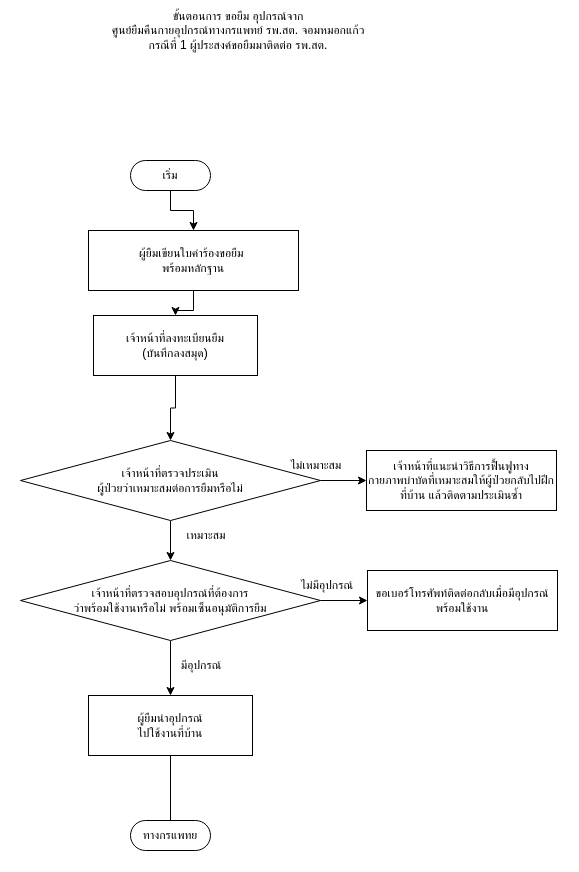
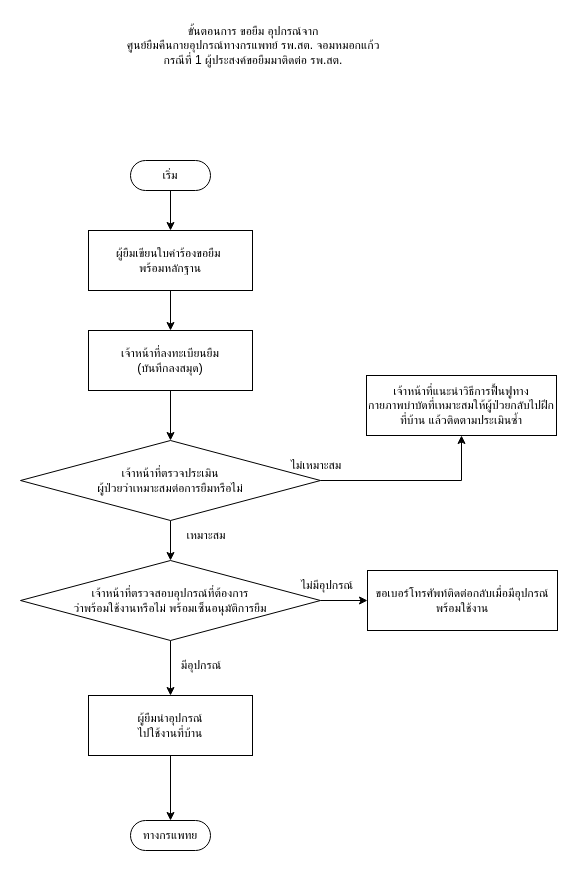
  <mxCell id="0" />
  <mxCell id="1" parent="0" />
  <mxCell id="2" value="" style="edgeStyle=orthogonalEdgeStyle;rounded=0;orthogonalLoop=1;jettySize=auto;html=1;" parent="1" source="3" target="5" edge="1"><mxGeometry relative="1" as="geometry" /></mxCell>
  <mxCell id="3" value="เริ่ม" style="html=1;dashed=0;whiteSpace=wrap;shape=mxgraph.dfd.start" parent="1" vertex="1"><mxGeometry x="130" y="160" width="80" height="30" as="geometry" /></mxCell>
  <mxCell id="4" value="" style="edgeStyle=orthogonalEdgeStyle;rounded=0;orthogonalLoop=1;jettySize=auto;html=1;" parent="1" source="5" target="8" edge="1"><mxGeometry relative="1" as="geometry" /></mxCell>
- <mxCell id="5" value="ผู้ยืมเขียนใบคำร้องขอยืม&amp;nbsp;&lt;br&gt;&lt;span style=&quot;background-color: initial;&quot;&gt;พร้อมหลักฐาน&lt;/span&gt;" style="rounded=0;whiteSpace=wrap;html=1;" parent="1" vertex="1"><mxGeometry x="88" y="230" width="210" height="60" as="geometry" /></mxCell>
- <mxCell id="6" value="ขั้นตอนการ ขอยืม อุปกรณ์จาก &lt;br&gt;ศูนย์ยืมคืนกายอุปกรณ์ทางกรแพทย์ รพ.สต. จอมหมอกแก้ว&lt;div&gt;กรณีที่ 1 ผู้ประสงค์ขอยืมมาติดต่อ รพ.สต.&lt;/div&gt;" style="text;html=1;align=center;verticalAlign=middle;whiteSpace=wrap;rounded=0;" parent="1" vertex="1"><mxGeometry x="88" y="5" width="300" height="50" as="geometry" /></mxCell>
+ <mxCell id="5" value="ผู้ยืมเขียนใบคำร้องขอยืม&amp;nbsp;&lt;br&gt;&lt;span style=&quot;background-color: initial;&quot;&gt;พร้อมหลักฐาน&lt;/span&gt;" style="rounded=0;whiteSpace=wrap;html=1;" parent="1" vertex="1"><mxGeometry x="88" y="230" width="164" height="60" as="geometry" /></mxCell>
+ <mxCell id="6" value="ขั้นตอนการ ขอยืม อุปกรณ์จาก &lt;br&gt;ศูนย์ยืมคืนกายอุปกรณ์ทางกรแพทย์ รพ.สต. จอมหมอกแก้ว&lt;div&gt;กรณีที่ 1 ผู้ประสงค์ขอยืมมาติดต่อ รพ.สต.&lt;/div&gt;" style="text;html=1;align=center;verticalAlign=middle;whiteSpace=wrap;rounded=0;" parent="1" vertex="1"><mxGeometry x="103" y="20" width="300" height="50" as="geometry" /></mxCell>
  <mxCell id="7" value="" style="edgeStyle=orthogonalEdgeStyle;rounded=0;orthogonalLoop=1;jettySize=auto;html=1;" parent="1" source="8" target="12" edge="1"><mxGeometry relative="1" as="geometry" /></mxCell>
- <mxCell id="8" value="เจ้าหน้าที่ลงทะเบียนยืม&lt;div&gt;(บันทึกลงสมุด)&lt;/div&gt;" style="rounded=0;whiteSpace=wrap;html=1;" parent="1" vertex="1"><mxGeometry x="93" y="315" width="164" height="60" as="geometry" /></mxCell>
+ <mxCell id="8" value="เจ้าหน้าที่ลงทะเบียนยืม&lt;div&gt;(บันทึกลงสมุด)&lt;/div&gt;" style="rounded=0;whiteSpace=wrap;html=1;" parent="1" vertex="1"><mxGeometry x="88" y="330" width="164" height="60" as="geometry" /></mxCell>
  <mxCell id="9" value="ทางกรแพทย" style="html=1;dashed=0;whiteSpace=wrap;shape=mxgraph.dfd.start" parent="1" vertex="1"><mxGeometry x="130" y="820" width="80" height="30" as="geometry" /></mxCell>
  <mxCell id="10" value="" style="edgeStyle=orthogonalEdgeStyle;rounded=0;orthogonalLoop=1;jettySize=auto;html=1;" parent="1" source="12" target="13" edge="1"><mxGeometry relative="1" as="geometry" /></mxCell>
  <mxCell id="11" value="" style="edgeStyle=orthogonalEdgeStyle;rounded=0;orthogonalLoop=1;jettySize=auto;html=1;" parent="1" source="12" target="17" edge="1"><mxGeometry relative="1" as="geometry" /></mxCell>
  <mxCell id="12" value="เจ้าหน้าที่ตรวจประเมิน&lt;div&gt;ผู้ป่วยว่าเหมาะสมต่อการยืมหรือไม่&lt;/div&gt;" style="rhombus;whiteSpace=wrap;html=1;" parent="1" vertex="1"><mxGeometry x="20" y="440" width="300" height="80" as="geometry" /></mxCell>
- <mxCell id="13" value="เจ้าหน้าที่แนะนำวิธีการฟื้นฟูทางกายภาพบำบัดที่เหมาะสมให้ผู้ป่วยกลับไปฝึกที่บ้าน แล้วติดตามประเมินซ้ำ" style="rounded=0;whiteSpace=wrap;html=1;" parent="1" vertex="1"><mxGeometry x="366" y="450" width="190" height="60" as="geometry" /></mxCell>
+ <mxCell id="13" value="เจ้าหน้าที่แนะนำวิธีการฟื้นฟูทางกายภาพบำบัดที่เหมาะสมให้ผู้ป่วยกลับไปฝึกที่บ้าน แล้วติดตามประเมินซ้ำ" style="rounded=0;whiteSpace=wrap;html=1;" parent="1" vertex="1"><mxGeometry x="366" y="375" width="190" height="60" as="geometry" /></mxCell>
  <mxCell id="14" value="ไม่เหมาะสม" style="text;html=1;align=center;verticalAlign=middle;whiteSpace=wrap;rounded=0;" parent="1" vertex="1"><mxGeometry x="276" y="450" width="80" height="30" as="geometry" /></mxCell>
  <mxCell id="15" value="" style="edgeStyle=orthogonalEdgeStyle;rounded=0;orthogonalLoop=1;jettySize=auto;html=1;" parent="1" source="17" target="19" edge="1"><mxGeometry relative="1" as="geometry" /></mxCell>
  <mxCell id="16" value="" style="edgeStyle=orthogonalEdgeStyle;rounded=0;orthogonalLoop=1;jettySize=auto;html=1;" parent="1" source="17" target="21" edge="1"><mxGeometry relative="1" as="geometry" /></mxCell>
  <mxCell id="17" value="เจ้าหน้าที่ตรวจสอบอุปกรณ์ที่ต้องการ&lt;br&gt;ว่าพร้อมใช้งานหรือไม่ พร้อมเซ็นอนุมัติการยืม&lt;span style=&quot;text-wrap: nowrap; color: rgba(0, 0, 0, 0); font-family: monospace; font-size: 0px; text-align: start;&quot;&gt;%3CmxGraphModel%3E%3Croot%3E%3CmxCell%20id%3D%220%22%2F%3E%3CmxCell%20id%3D%221%22%20parent%3D%220%22%2F%3E%3CmxCell%20id%3D%222%22%20value%3D%22%E0%B9%80%E0%B8%88%E0%B9%89%E0%B8%B2%E0%B8%AB%E0%B8%99%E0%B9%89%E0%B8%B2%E0%B8%97%E0%B8%B5%E0%B9%88%E0%B8%95%E0%B8%A3%E0%B8%A7%E0%B8%88%E0%B8%9B%E0%B8%A3%E0%B8%B0%E0%B9%80%E0%B8%A1%E0%B8%B4%E0%B8%99%26lt%3Bdiv%26gt%3B%E0%B8%9C%E0%B8%B9%E0%B9%89%E0%B8%9B%E0%B9%88%E0%B8%A7%E0%B8%A2%E0%B8%A7%E0%B9%88%E0%B8%B2%E0%B9%80%E0%B8%AB%E0%B8%A1%E0%B8%B2%E0%B8%B0%E0%B8%AA%E0%B8%A1%E0%B8%95%E0%B9%88%E0%B8%AD%E0%B8%81%E0%B8%B2%E0%B8%A3%E0%B8%A2%E0%B8%B7%E0%B8%A1%E0%B8%AB%E0%B8%A3%E0%B8%B7%E0%B8%AD%E0%B9%84%E0%B8%A1%E0%B9%88%26lt%3B%2Fdiv%26gt%3B%22%20style%3D%22rhombus%3BwhiteSpace%3Dwrap%3Bhtml%3D1%3B%22%20vertex%3D%221%22%20parent%3D%221%22%3E%3CmxGeometry%20x%3D%22298.5%22%20y%3D%22330%22%20width%3D%22231%22%20height%3D%2280%22%20as%3D%22geometry%22%2F%3E%3C%2FmxCell%3E%3C%2Froot%3E%3C%2FmxGraphMo&lt;/span&gt;" style="rhombus;whiteSpace=wrap;html=1;" parent="1" vertex="1"><mxGeometry x="20" y="560" width="300" height="80" as="geometry" /></mxCell>
  <mxCell id="18" value="เหมาะสม" style="text;html=1;align=center;verticalAlign=middle;whiteSpace=wrap;rounded=0;" parent="1" vertex="1"><mxGeometry x="176" y="520" width="60" height="30" as="geometry" /></mxCell>
  <mxCell id="19" value="ขอเบอร์โทรศัพท์ติดต่อกลับเมื่อมีอุปกรณ์พร้อมใช้งาน" style="rounded=0;whiteSpace=wrap;html=1;" parent="1" vertex="1"><mxGeometry x="367" y="570" width="190" height="60" as="geometry" /></mxCell>
- <mxCell id="20" value="" style="edgeStyle=orthogonalEdgeStyle;rounded=0;orthogonalLoop=1;jettySize=auto;html=1;endArrow=none;" parent="1" source="21" target="9" edge="1"><mxGeometry relative="1" as="geometry" /></mxCell>
+ <mxCell id="20" value="" style="edgeStyle=orthogonalEdgeStyle;rounded=0;orthogonalLoop=1;jettySize=auto;html=1;" parent="1" source="21" target="9" edge="1"><mxGeometry relative="1" as="geometry" /></mxCell>
  <mxCell id="21" value="ผู้ยืมนำอุปกรณ์&lt;br&gt;ไปใช้งานที่บ้าน" style="rounded=0;whiteSpace=wrap;html=1;" parent="1" vertex="1"><mxGeometry x="88" y="695" width="164" height="60" as="geometry" /></mxCell>
  <mxCell id="22" value="ไม่มีอุปกรณ์" style="text;html=1;align=center;verticalAlign=middle;whiteSpace=wrap;rounded=0;" parent="1" vertex="1"><mxGeometry x="297" y="570" width="60" height="30" as="geometry" /></mxCell>
  <mxCell id="23" value="มีอุปกรณ์" style="text;html=1;align=center;verticalAlign=middle;whiteSpace=wrap;rounded=0;" parent="1" vertex="1"><mxGeometry x="171" y="650" width="60" height="30" as="geometry" /></mxCell>
